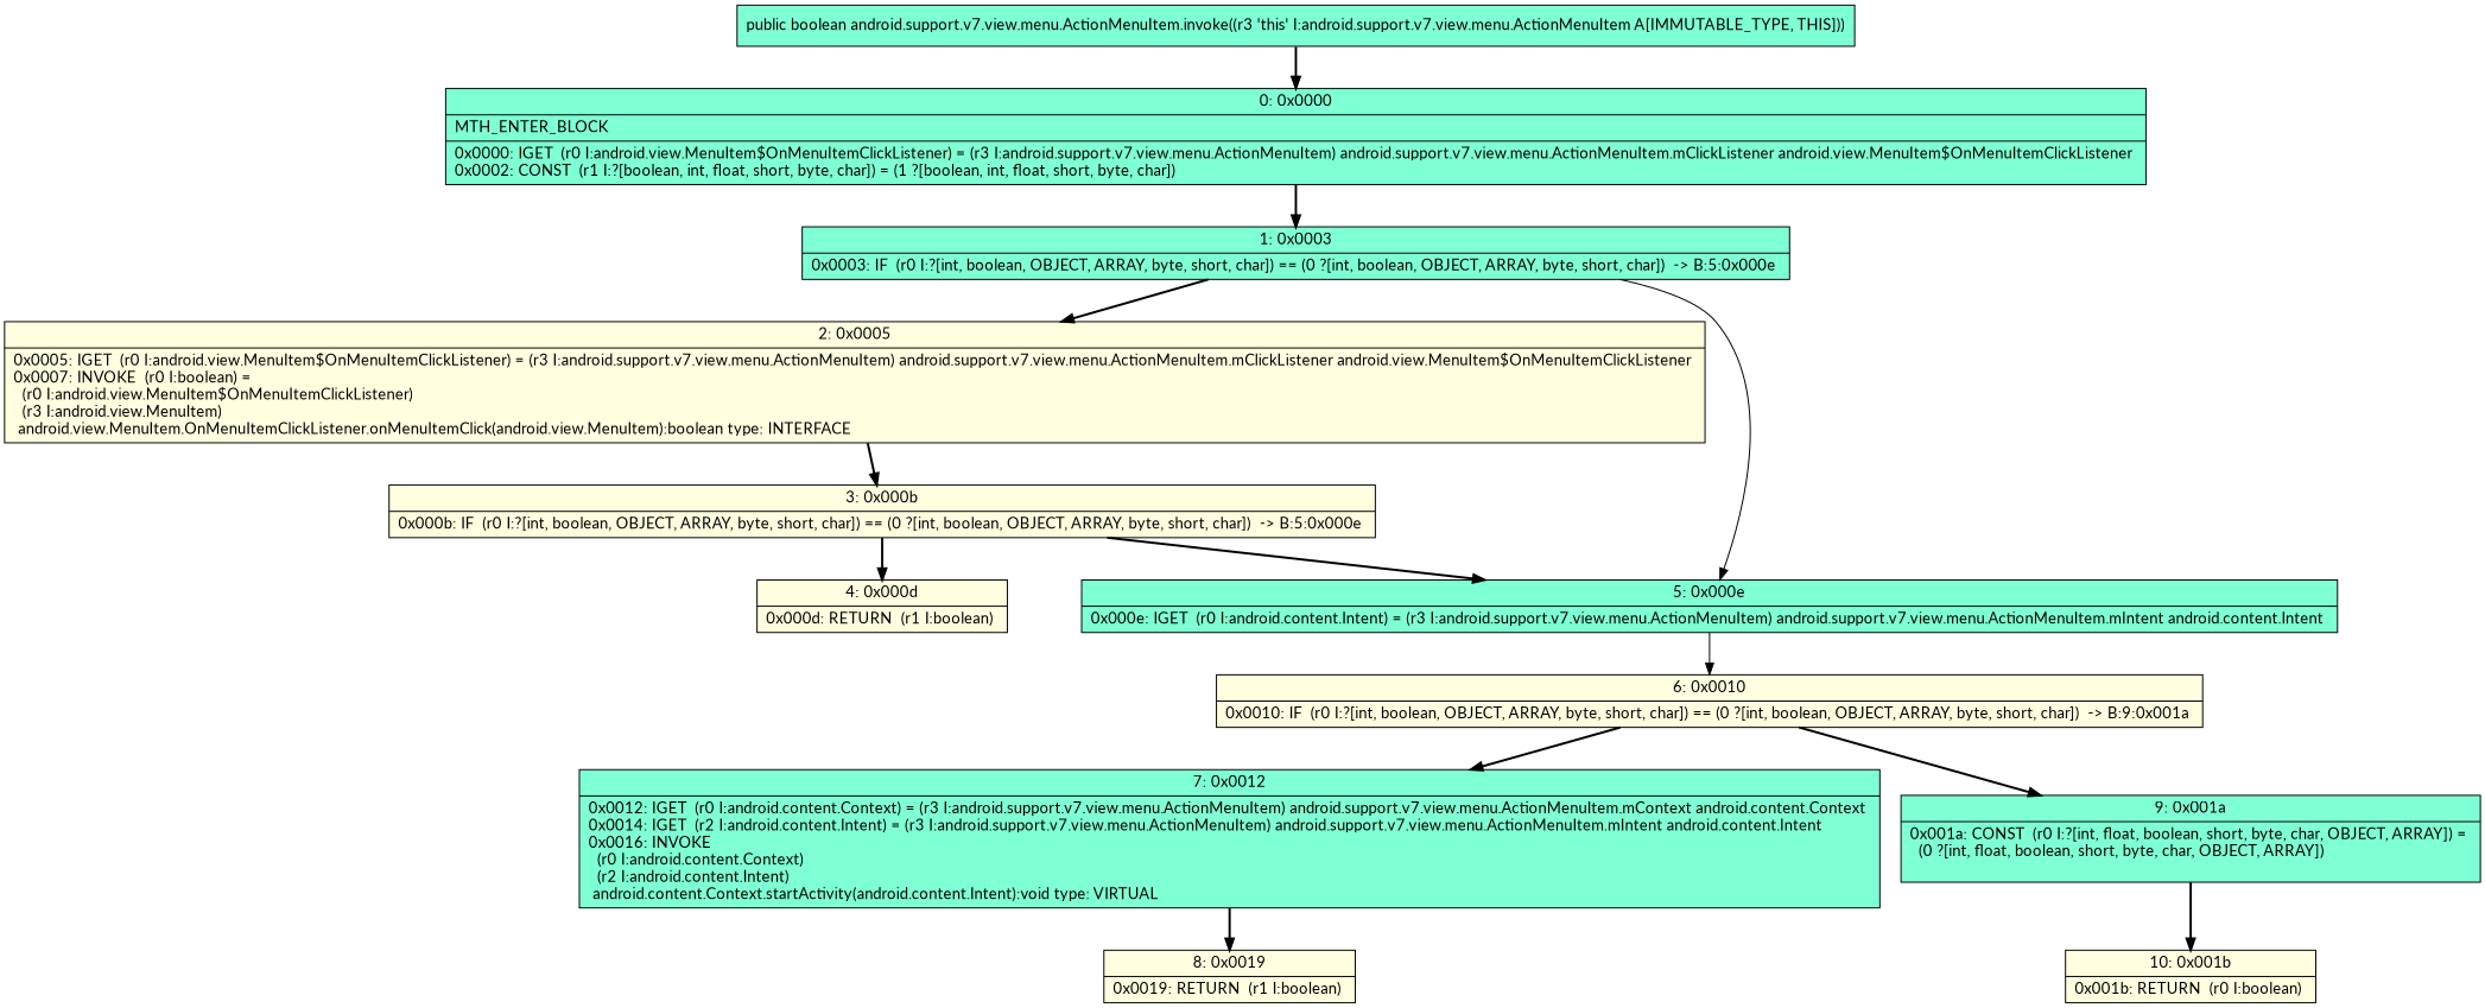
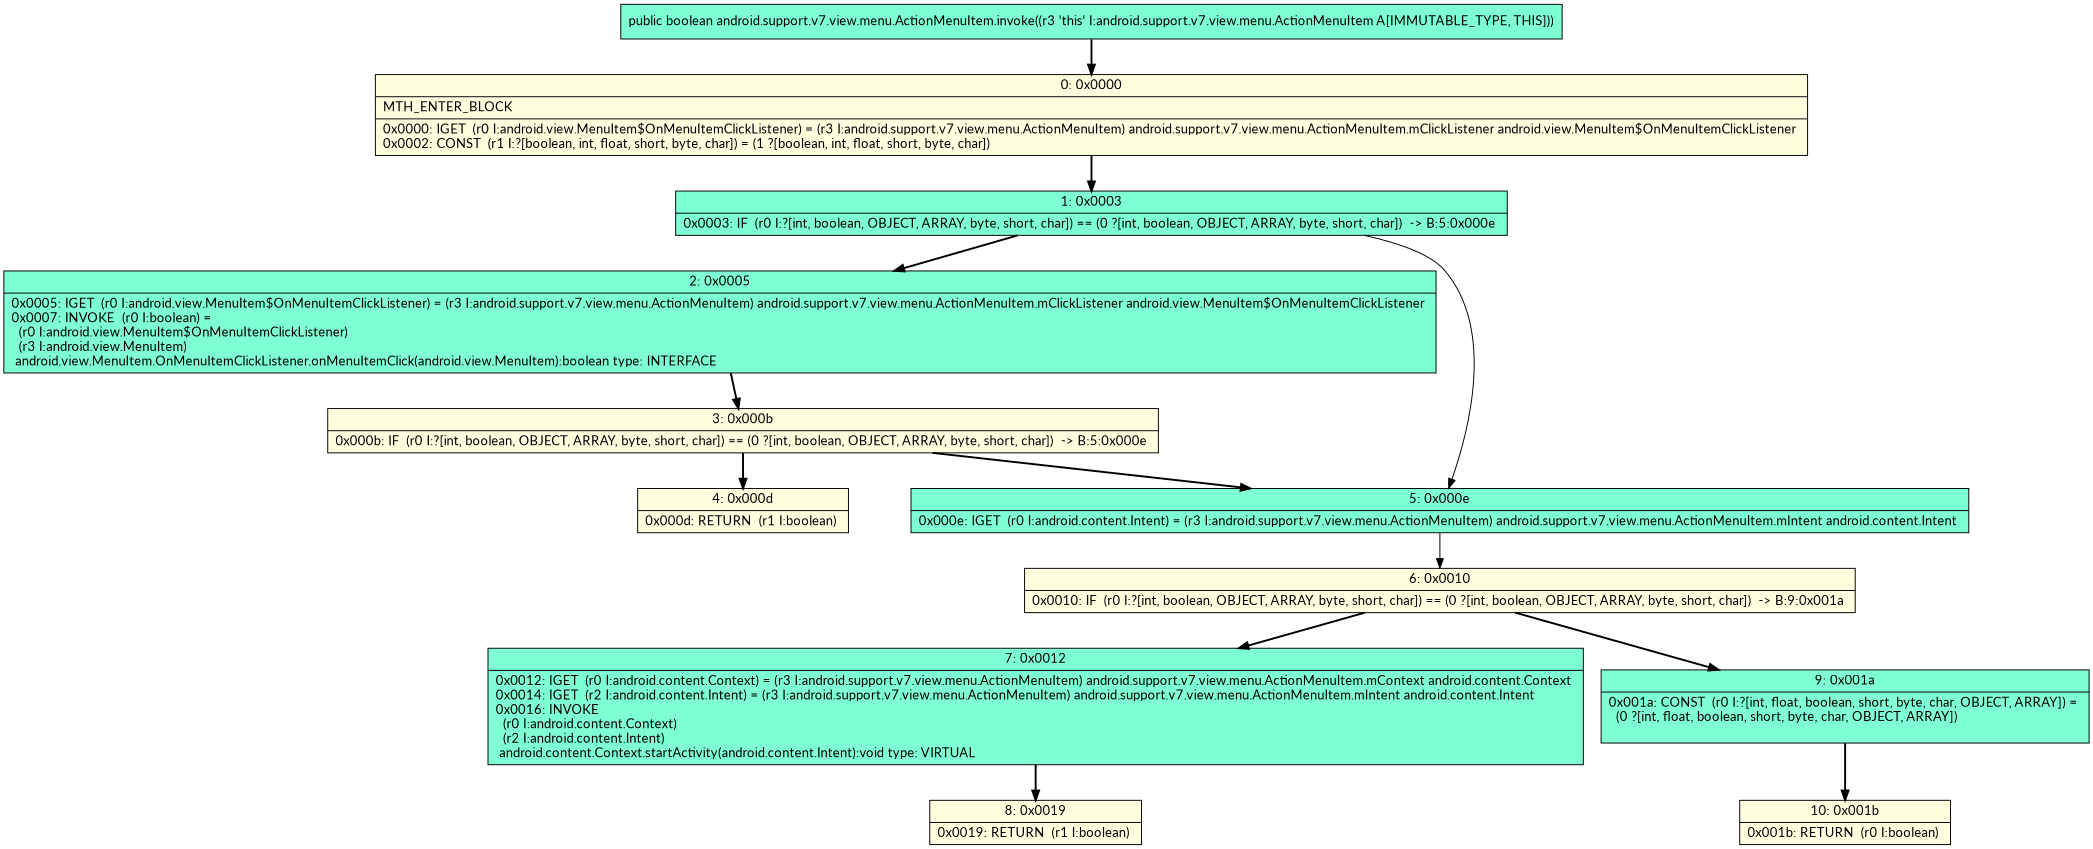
  digraph {
    fontname=Lato
    node [fillcolor=aquamarine fontname=Lato shape=record style=filled]
    edge [fontname=Lato style=bold]
-   n1 [label="{0\:\ 0x0000|MTH_ENTER_BLOCK\l|0x0000: IGET  (r0 I:android.view.MenuItem$OnMenuItemClickListener) = (r3 I:android.support.v7.view.menu.ActionMenuItem) android.support.v7.view.menu.ActionMenuItem.mClickListener android.view.MenuItem$OnMenuItemClickListener \l0x0002: CONST  (r1 I:?[boolean, int, float, short, byte, char]) = (1 ?[boolean, int, float, short, byte, char]) \l}"]
+   n1 [fillcolor=lightyellow label="{0\:\ 0x0000|MTH_ENTER_BLOCK\l|0x0000: IGET  (r0 I:android.view.MenuItem$OnMenuItemClickListener) = (r3 I:android.support.v7.view.menu.ActionMenuItem) android.support.v7.view.menu.ActionMenuItem.mClickListener android.view.MenuItem$OnMenuItemClickListener \l0x0002: CONST  (r1 I:?[boolean, int, float, short, byte, char]) = (1 ?[boolean, int, float, short, byte, char]) \l}"]
    n2 [label="{1\:\ 0x0003|0x0003: IF  (r0 I:?[int, boolean, OBJECT, ARRAY, byte, short, char]) == (0 ?[int, boolean, OBJECT, ARRAY, byte, short, char])  \-\> B:5:0x000e \l}"]
-   n3 [fillcolor=lightyellow label="{2\:\ 0x0005|0x0005: IGET  (r0 I:android.view.MenuItem$OnMenuItemClickListener) = (r3 I:android.support.v7.view.menu.ActionMenuItem) android.support.v7.view.menu.ActionMenuItem.mClickListener android.view.MenuItem$OnMenuItemClickListener \l0x0007: INVOKE  (r0 I:boolean) = \l  (r0 I:android.view.MenuItem$OnMenuItemClickListener)\l  (r3 I:android.view.MenuItem)\l android.view.MenuItem.OnMenuItemClickListener.onMenuItemClick(android.view.MenuItem):boolean type: INTERFACE \l}"]
+   n3 [label="{2\:\ 0x0005|0x0005: IGET  (r0 I:android.view.MenuItem$OnMenuItemClickListener) = (r3 I:android.support.v7.view.menu.ActionMenuItem) android.support.v7.view.menu.ActionMenuItem.mClickListener android.view.MenuItem$OnMenuItemClickListener \l0x0007: INVOKE  (r0 I:boolean) = \l  (r0 I:android.view.MenuItem$OnMenuItemClickListener)\l  (r3 I:android.view.MenuItem)\l android.view.MenuItem.OnMenuItemClickListener.onMenuItemClick(android.view.MenuItem):boolean type: INTERFACE \l}"]
    n4 [label="{5\:\ 0x000e|0x000e: IGET  (r0 I:android.content.Intent) = (r3 I:android.support.v7.view.menu.ActionMenuItem) android.support.v7.view.menu.ActionMenuItem.mIntent android.content.Intent \l}"]
    n5 [fillcolor=lightyellow label="{3\:\ 0x000b|0x000b: IF  (r0 I:?[int, boolean, OBJECT, ARRAY, byte, short, char]) == (0 ?[int, boolean, OBJECT, ARRAY, byte, short, char])  \-\> B:5:0x000e \l}"]
    n6 [fillcolor=lightyellow label="{6\:\ 0x0010|0x0010: IF  (r0 I:?[int, boolean, OBJECT, ARRAY, byte, short, char]) == (0 ?[int, boolean, OBJECT, ARRAY, byte, short, char])  \-\> B:9:0x001a \l}"]
    n7 [fillcolor=lightyellow label="{4\:\ 0x000d|0x000d: RETURN  (r1 I:boolean) \l}"]
    n8 [label="{7\:\ 0x0012|0x0012: IGET  (r0 I:android.content.Context) = (r3 I:android.support.v7.view.menu.ActionMenuItem) android.support.v7.view.menu.ActionMenuItem.mContext android.content.Context \l0x0014: IGET  (r2 I:android.content.Intent) = (r3 I:android.support.v7.view.menu.ActionMenuItem) android.support.v7.view.menu.ActionMenuItem.mIntent android.content.Intent \l0x0016: INVOKE  \l  (r0 I:android.content.Context)\l  (r2 I:android.content.Intent)\l android.content.Context.startActivity(android.content.Intent):void type: VIRTUAL \l}"]
    n9 [label="{9\:\ 0x001a|0x001a: CONST  (r0 I:?[int, float, boolean, short, byte, char, OBJECT, ARRAY]) = \l  (0 ?[int, float, boolean, short, byte, char, OBJECT, ARRAY])\l \l}"]
    n10 [fillcolor=lightyellow label="{8\:\ 0x0019|0x0019: RETURN  (r1 I:boolean) \l}"]
    n11 [fillcolor=lightyellow label="{10\:\ 0x001b|0x001b: RETURN  (r0 I:boolean) \l}"]
    n12 [label="{public boolean android.support.v7.view.menu.ActionMenuItem.invoke((r3 'this' I:android.support.v7.view.menu.ActionMenuItem A[IMMUTABLE_TYPE, THIS])) }"]
    n1 -> n2
    n2 -> n3
    n2 -> n4 [style=solid]
    n3 -> n5
    n4 -> n6 [style=solid]
    n5 -> n4
    n5 -> n7
    n6 -> n8
    n6 -> n9
    n8 -> n10
    n9 -> n11
    n12 -> n1
  }
